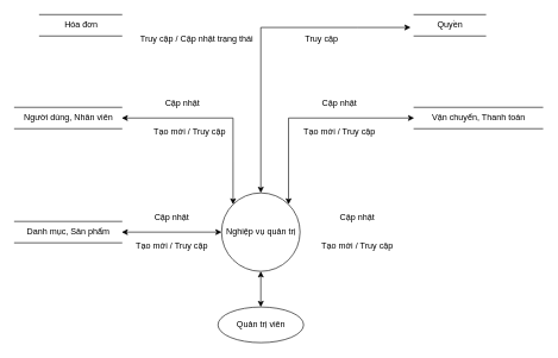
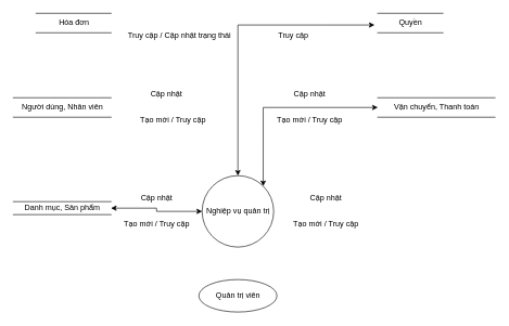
  <mxCell id="0" />
  <mxCell id="1" parent="0" />
- <mxCell id="2" value="Danh mục, Sản phẩm" style="html=1;dashed=0;whitespace=wrap;shape=partialRectangle;right=0;left=0;" parent="1" vertex="1"><mxGeometry x="20" y="310" width="150" height="30" as="geometry" /></mxCell>
+ <mxCell id="2" value="Danh mục, Sản phẩm" style="html=1;dashed=0;whitespace=wrap;shape=partialRectangle;right=0;left=0;" parent="1" vertex="1"><mxGeometry x="20" y="310" width="150" height="20" as="geometry" /></mxCell>
  <mxCell id="3" style="edgeStyle=orthogonalEdgeStyle;rounded=0;orthogonalLoop=1;jettySize=auto;html=1;startArrow=classic;startFill=1;" parent="1" source="7" target="2" edge="1"><mxGeometry relative="1" as="geometry" /></mxCell>
- <mxCell id="4" style="edgeStyle=orthogonalEdgeStyle;rounded=0;orthogonalLoop=1;jettySize=auto;html=1;exitX=0;exitY=0;exitDx=0;exitDy=0;startArrow=classic;startFill=1;entryX=1;entryY=0.5;entryDx=0;entryDy=0;" parent="1" source="7" target="12" edge="1"><mxGeometry relative="1" as="geometry"><mxPoint x="180" y="165" as="targetPoint" /><Array as="points"><mxPoint x="326" y="165" /></Array></mxGeometry></mxCell>
  <mxCell id="5" style="edgeStyle=orthogonalEdgeStyle;rounded=0;orthogonalLoop=1;jettySize=auto;html=1;exitX=1;exitY=0;exitDx=0;exitDy=0;entryX=0;entryY=0.5;entryDx=0;entryDy=0;startArrow=classic;startFill=1;" parent="1" source="7" target="17" edge="1"><mxGeometry relative="1" as="geometry"><Array as="points"><mxPoint x="404" y="165" /></Array></mxGeometry></mxCell>
  <mxCell id="6" style="edgeStyle=orthogonalEdgeStyle;rounded=0;orthogonalLoop=1;jettySize=auto;html=1;startArrow=classic;startFill=1;" parent="1" source="7" edge="1"><mxGeometry relative="1" as="geometry"><mxPoint x="575" y="38" as="targetPoint" /><Array as="points"><mxPoint x="365" y="38" /><mxPoint x="500" y="38" /></Array></mxGeometry></mxCell>
  <mxCell id="7" value="Nghiệp vụ quản trị" style="shape=ellipse;html=1;dashed=0;whitespace=wrap;aspect=fixed;perimeter=ellipsePerimeter;" parent="1" vertex="1"><mxGeometry x="310" y="270" width="110" height="110" as="geometry" /></mxCell>
- <mxCell id="8" style="edgeStyle=orthogonalEdgeStyle;rounded=0;orthogonalLoop=1;jettySize=auto;html=1;startArrow=classic;startFill=1;" parent="1" source="9" target="7" edge="1"><mxGeometry relative="1" as="geometry" /></mxCell>
  <mxCell id="9" value="Quản trị viên" style="ellipse;html=1;dashed=0;whitespace=wrap;" parent="1" vertex="1"><mxGeometry x="305" y="430" width="120" height="50" as="geometry" /></mxCell>
  <mxCell id="10" value="Tạo mới / Truy cập" style="text;html=1;align=center;verticalAlign=middle;resizable=0;points=[];autosize=1;strokeColor=none;fillColor=none;" parent="1" vertex="1"><mxGeometry x="180" y="330" width="120" height="30" as="geometry" /></mxCell>
  <mxCell id="11" value="Tạo mới / Truy cập" style="text;html=1;align=center;verticalAlign=middle;resizable=0;points=[];autosize=1;strokeColor=none;fillColor=none;" parent="1" vertex="1"><mxGeometry x="440" y="330" width="120" height="30" as="geometry" /></mxCell>
  <mxCell id="12" value="Người dùng, Nhân viên" style="html=1;dashed=0;whitespace=wrap;shape=partialRectangle;right=0;left=0;" parent="1" vertex="1"><mxGeometry x="20" y="150" width="150" height="30" as="geometry" /></mxCell>
  <mxCell id="13" value="Cập nhật" style="text;html=1;align=center;verticalAlign=middle;resizable=0;points=[];autosize=1;strokeColor=none;fillColor=none;" parent="1" vertex="1"><mxGeometry x="205" y="290" width="70" height="30" as="geometry" /></mxCell>
  <mxCell id="14" value="Cập nhật" style="text;html=1;align=center;verticalAlign=middle;resizable=0;points=[];autosize=1;strokeColor=none;fillColor=none;" parent="1" vertex="1"><mxGeometry x="465" y="290" width="70" height="30" as="geometry" /></mxCell>
  <mxCell id="15" value="Cập nhật" style="text;html=1;align=center;verticalAlign=middle;resizable=0;points=[];autosize=1;strokeColor=none;fillColor=none;" parent="1" vertex="1"><mxGeometry x="220" y="130" width="70" height="30" as="geometry" /></mxCell>
  <mxCell id="16" value="Tạo mới / Truy cập" style="text;html=1;align=center;verticalAlign=middle;resizable=0;points=[];autosize=1;strokeColor=none;fillColor=none;" parent="1" vertex="1"><mxGeometry x="205" y="170" width="120" height="30" as="geometry" /></mxCell>
  <mxCell id="17" value="Vận chuyển, Thanh toán" style="html=1;dashed=0;whitespace=wrap;shape=partialRectangle;right=0;left=0;" parent="1" vertex="1"><mxGeometry x="580" y="150" width="180" height="30" as="geometry" /></mxCell>
  <mxCell id="18" value="Cập nhật" style="text;html=1;align=center;verticalAlign=middle;resizable=0;points=[];autosize=1;strokeColor=none;fillColor=none;" parent="1" vertex="1"><mxGeometry x="440" y="130" width="70" height="30" as="geometry" /></mxCell>
  <mxCell id="19" value="Tạo mới / Truy cập" style="text;html=1;align=center;verticalAlign=middle;resizable=0;points=[];autosize=1;strokeColor=none;fillColor=none;" parent="1" vertex="1"><mxGeometry x="415" y="170" width="120" height="30" as="geometry" /></mxCell>
  <mxCell id="20" value="Hóa đơn" style="html=1;dashed=0;whitespace=wrap;shape=partialRectangle;right=0;left=0;" parent="1" vertex="1"><mxGeometry x="55" y="20" width="115" height="30" as="geometry" /></mxCell>
  <mxCell id="21" value="Truy cập / Cập nhật trạng thái" style="text;html=1;align=center;verticalAlign=middle;resizable=0;points=[];autosize=1;strokeColor=none;fillColor=none;" parent="1" vertex="1"><mxGeometry x="185" y="40" width="180" height="30" as="geometry" /></mxCell>
  <mxCell id="22" value="Quyền" style="html=1;dashed=0;whitespace=wrap;shape=partialRectangle;right=0;left=0;" parent="1" vertex="1"><mxGeometry x="580" y="20" width="100" height="30" as="geometry" /></mxCell>
  <mxCell id="23" value="Truy cập" style="text;html=1;align=center;verticalAlign=middle;resizable=0;points=[];autosize=1;strokeColor=none;fillColor=none;" parent="1" vertex="1"><mxGeometry x="415" y="40" width="70" height="30" as="geometry" /></mxCell>
